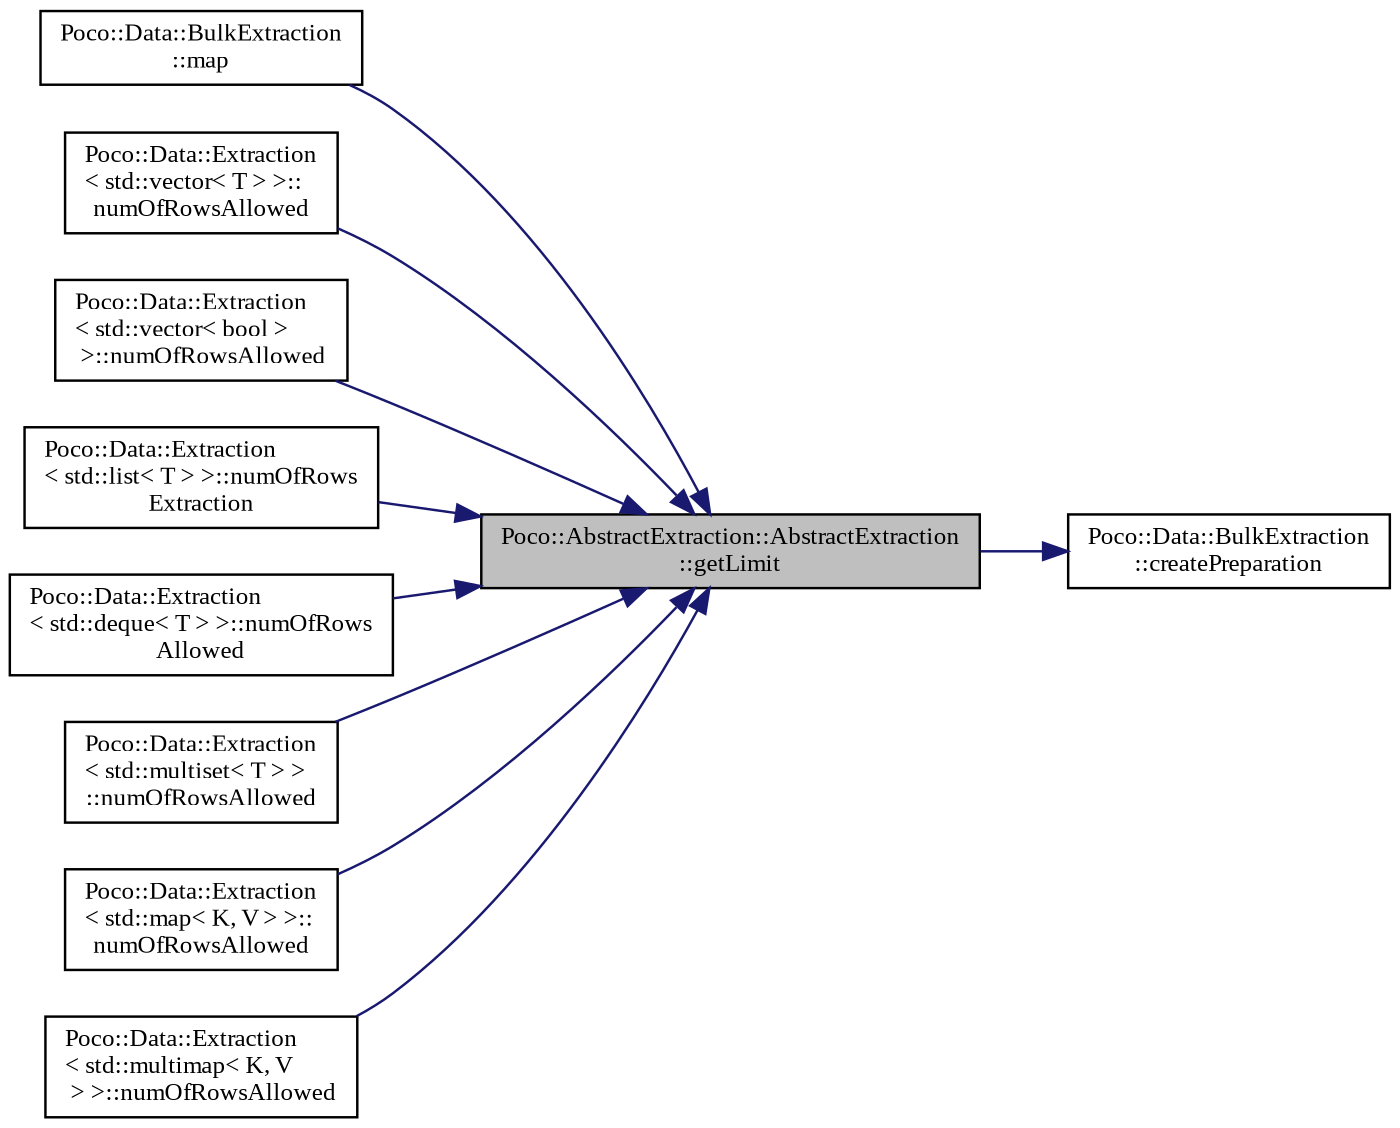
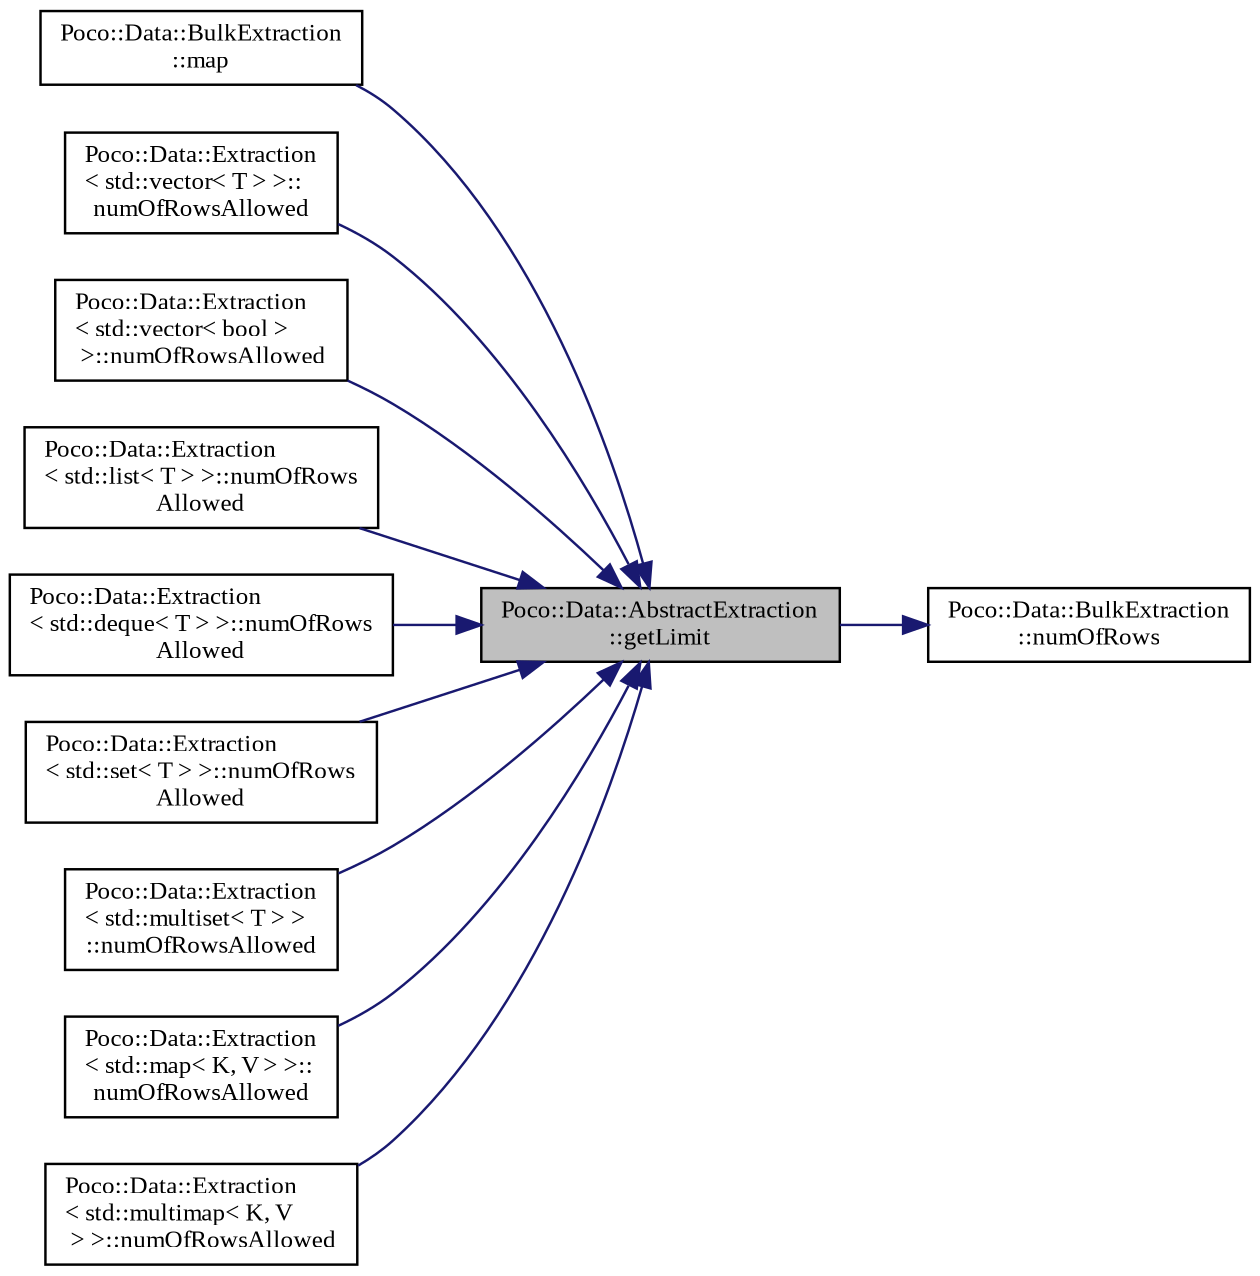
  digraph {
    fontname="Liberation Serif"
    rankdir=RL
    node [color=black fillcolor=white fontname="Liberation Serif" fontsize=10 shape=record style=filled]
    edge [color=midnightblue dir=back fontname="Liberation Serif" fontsize=10 labelfontname=Helvetica labelfontsize=10 style=solid]
-   n1 [fillcolor=grey75 fontcolor=black height=0.2 label="Poco::AbstractExtraction::AbstractExtraction\l::getLimit" width=0.4]
+   n1 [fillcolor=grey75 fontcolor=black height=0.2 label="Poco::Data::AbstractExtraction\l::getLimit" width=0.4]
    n2 [height=0.2 label="Poco::Data::BulkExtraction\l::map" width=0.4]
    n3 [height=0.2 label="Poco::Data::Extraction\l\< std::vector\< T \> \>::\lnumOfRowsAllowed" width=0.4]
    n4 [height=0.2 label="Poco::Data::Extraction\l\< std::vector\< bool \>\l \>::numOfRowsAllowed" width=0.4]
-   n5 [height=0.2 label="Poco::Data::Extraction\l\< std::list\< T \> \>::numOfRows\lExtraction" width=0.4]
+   n5 [height=0.2 label="Poco::Data::Extraction\l\< std::list\< T \> \>::numOfRows\lAllowed" width=0.4]
    n6 [height=0.2 label="Poco::Data::Extraction\l\< std::deque\< T \> \>::numOfRows\lAllowed" width=0.4]
+   n7 [height=0.2 label="Poco::Data::Extraction\l\< std::set\< T \> \>::numOfRows\lAllowed" width=0.4]
    n8 [height=0.2 label="Poco::Data::Extraction\l\< std::multiset\< T \> \>\l::numOfRowsAllowed" width=0.4]
    n9 [height=0.2 label="Poco::Data::Extraction\l\< std::map\< K, V \> \>::\lnumOfRowsAllowed" width=0.4]
    n10 [height=0.2 label="Poco::Data::Extraction\l\< std::multimap\< K, V\l \> \>::numOfRowsAllowed" width=0.4]
-   n11 [height=0.2 label="Poco::Data::BulkExtraction\l::createPreparation" width=0.4]
+   n11 [height=0.2 label="Poco::Data::BulkExtraction\l::numOfRows" width=0.4]
    n1 -> n2
    n1 -> n3
    n1 -> n4
    n1 -> n5
    n1 -> n6
+   n1 -> n7
    n1 -> n8
    n1 -> n9
    n1 -> n10
    n11 -> n1
  }
